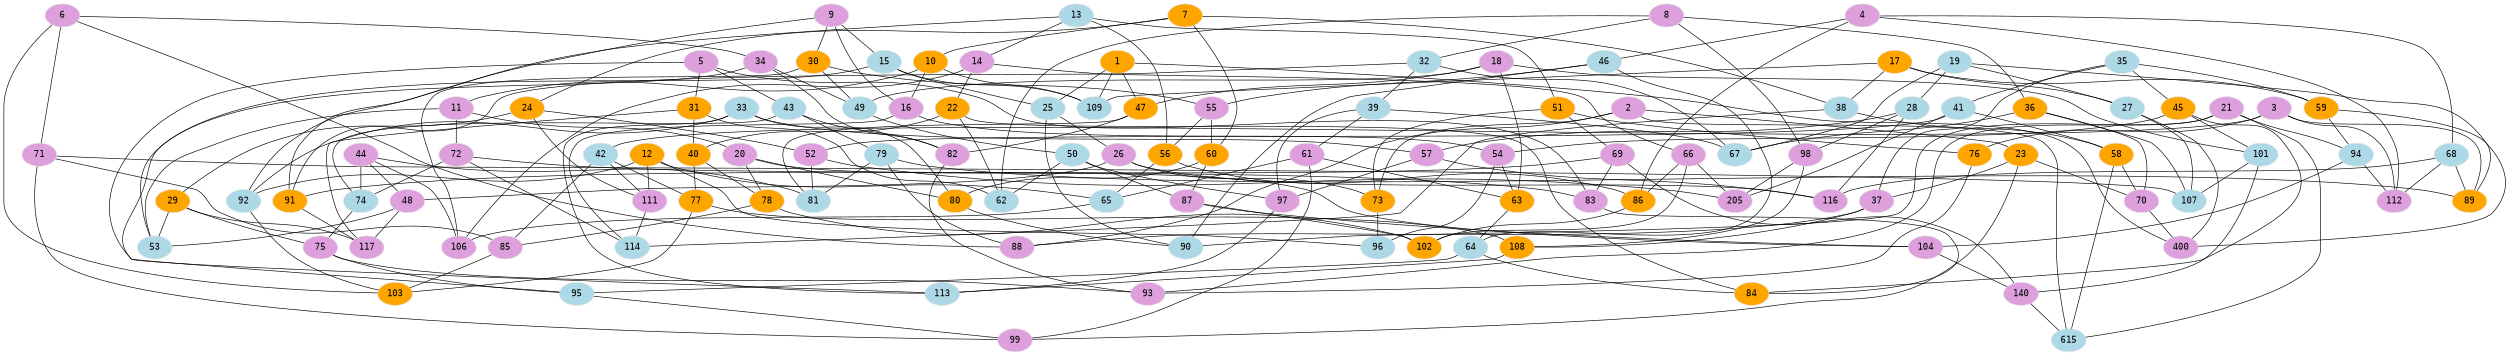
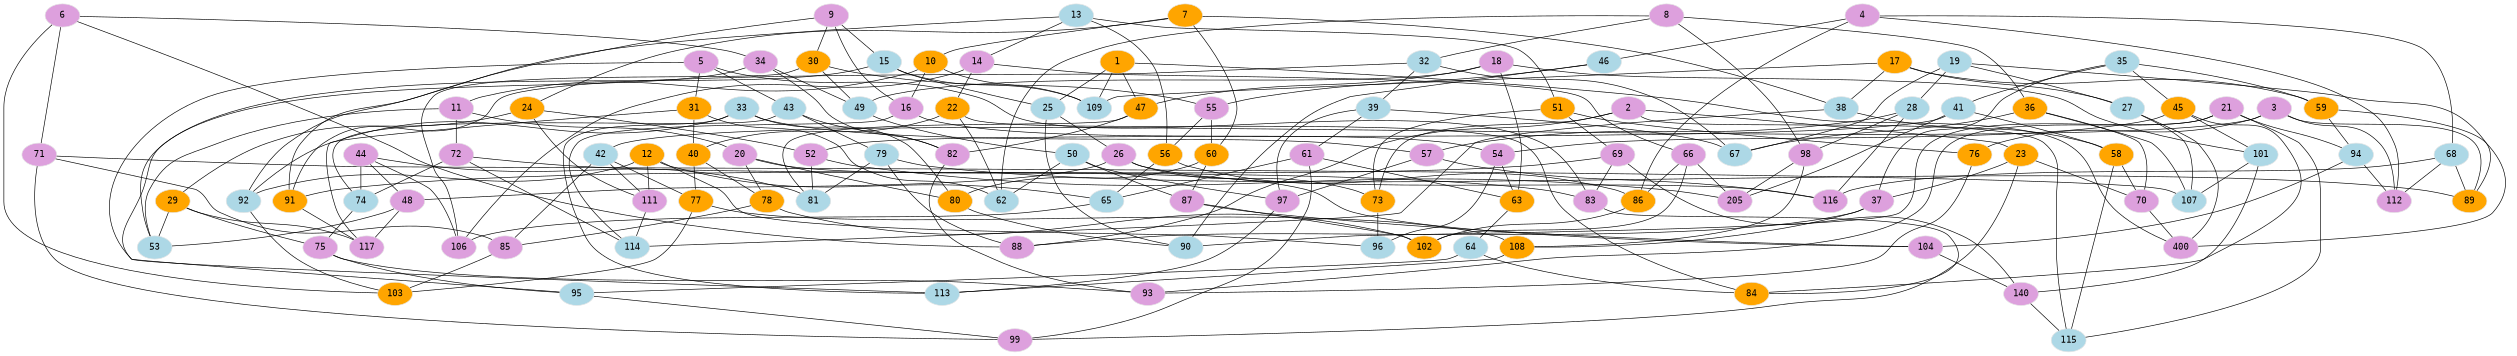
  graph {
    fontname="DejaVu Sans Mono"
    node [color=gray90 fillcolor=plum fontname="DejaVu Sans Mono" style=filled]
    edge [fontname="DejaVu Sans Mono"]
    1 [fillcolor=orange]
    25 [fillcolor=lightblue]
    47 [fillcolor=orange]
    n4 [label=400]
    109 [fillcolor=lightblue]
    90 [fillcolor=lightblue]
    26
    82
    81 [fillcolor=lightblue]
    23 [fillcolor=orange]
    2
    73 [fillcolor=orange]
    88
-   115 [fillcolor=lightblue label=615]
+   115 [fillcolor=lightblue]
    37
    70
    99
    96 [fillcolor=lightblue]
    42 [fillcolor=lightblue]
    3
    76 [fillcolor=orange]
    89 [fillcolor=orange]
    112
    111
    77 [fillcolor=orange]
    85
    93
    4
    46 [fillcolor=lightblue]
    68 [fillcolor=lightblue]
    86 [fillcolor=orange]
    55
    64 [fillcolor=lightblue]
    116
    102 [fillcolor=orange]
    31 [fillcolor=orange]
    5
    43 [fillcolor=lightblue]
    83
    113 [fillcolor=lightblue]
    62 [fillcolor=lightblue]
    40 [fillcolor=orange]
    117
    74 [fillcolor=lightblue]
    79 [fillcolor=lightblue]
    84 [fillcolor=orange]
    6
    34
    71
    103 [fillcolor=orange]
    53 [fillcolor=lightblue]
    49 [fillcolor=lightblue]
    107 [fillcolor=lightblue]
    7 [fillcolor=orange]
    10 [fillcolor=orange]
    24 [fillcolor=orange]
    38 [fillcolor=lightblue]
    60 [fillcolor=orange]
    16
    11
    29 [fillcolor=orange]
    52
    114 [fillcolor=lightblue]
    58 [fillcolor=orange]
    80 [fillcolor=orange]
    87
    32 [fillcolor=lightblue]
    8
    36 [fillcolor=orange]
    98
    91 [fillcolor=orange]
    67 [fillcolor=lightblue]
    39 [fillcolor=lightblue]
    108 [fillcolor=orange]
    n75 [label=205]
    15 [fillcolor=lightblue]
    9
    30 [fillcolor=orange]
    95 [fillcolor=lightblue]
    54
    106
    20
    72
    78 [fillcolor=orange]
    104
    12 [fillcolor=orange]
    65 [fillcolor=lightblue]
    92 [fillcolor=lightblue]
    13 [fillcolor=lightblue]
    14
    51 [fillcolor=orange]
    56 [fillcolor=orange]
    22 [fillcolor=orange]
    66
    69
    63 [fillcolor=orange]
    17 [fillcolor=orange]
    27 [fillcolor=lightblue]
    59 [fillcolor=orange]
    94 [fillcolor=lightblue]
    18
    101 [fillcolor=lightblue]
    50 [fillcolor=lightblue]
    n104 [label=140]
    19 [fillcolor=lightblue]
    28 [fillcolor=lightblue]
    57
    21
    75
    48
    97
    61
    33 [fillcolor=lightblue]
    35 [fillcolor=lightblue]
    41 [fillcolor=lightblue]
    45 [fillcolor=orange]
    44
    1 -- 25
    1 -- 47
    1 -- n4
    1 -- 109
    25 -- 90
    25 -- 26
    47 -- 82
    47 -- 81
    26 -- 73
    26 -- 116
    26 -- 48
    82 -- 93
    23 -- 37
    23 -- 70
    23 -- 99
    2 -- 23
    2 -- 73
    2 -- 88
    2 -- 115
    73 -- 96
    37 -- 88
    37 -- 108
    70 -- n4
    42 -- 111
    42 -- 77
    42 -- 85
    3 -- 42
    3 -- 76
    3 -- 89
    3 -- 112
    76 -- 93
    111 -- 114
    77 -- 103
    77 -- 108
    85 -- 103
    4 -- 112
    4 -- 46
    4 -- 68
    4 -- 86
    46 -- 90
    46 -- 55
-   46 -- 64
    68 -- 89
    68 -- 112
    68 -- 116
    86 -- 102
    55 -- 60
    55 -- 56
    64 -- 84
    64 -- 95
    31 -- 62
    31 -- 40
    31 -- 117
    5 -- 31
    5 -- 43
    5 -- 83
    5 -- 113
    43 -- 82
    43 -- 74
    43 -- 79
    83 -- 84
    40 -- 77
    40 -- 78
    74 -- 75
    79 -- 81
    79 -- 88
    79 -- 89
    6 -- 88
    6 -- 34
    6 -- 71
    6 -- 103
    34 -- 82
    34 -- 53
    34 -- 49
    71 -- 99
    71 -- 85
    71 -- 107
    49 -- 50
    7 -- 10
    7 -- 24
    7 -- 38
    7 -- 60
    10 -- 109
    10 -- 16
    10 -- 11
    24 -- 111
    24 -- 29
    24 -- 52
    38 -- 114
    38 -- 58
    60 -- 80
    60 -- 87
    16 -- 114
    16 -- 54
    11 -- 53
    11 -- 20
    11 -- 72
    29 -- 117
    29 -- 53
    29 -- 75
    52 -- 81
    52 -- n75
    58 -- 115
    58 -- 70
    80 -- 90
    87 -- 102
    87 -- 104
    32 -- 91
    32 -- 67
    32 -- 39
    8 -- 62
    8 -- 32
    8 -- 36
    8 -- 98
    36 -- 70
    36 -- 107
    36 -- 67
    98 -- 108
    98 -- n75
    91 -- 117
    39 -- 67
    39 -- 97
    39 -- 61
    108 -- 113
    15 -- 25
    15 -- 109
    15 -- 95
    9 -- 16
    9 -- 91
    9 -- 15
    9 -- 30
    30 -- 55
    30 -- 49
    30 -- 106
    95 -- 99
    54 -- 96
    54 -- 63
    20 -- 80
    20 -- 78
    20 -- 104
    72 -- 83
    72 -- 74
    72 -- 114
    78 -- 85
    78 -- 102
    104 -- n104
    12 -- 96
    12 -- 111
    12 -- 65
    12 -- 92
    65 -- 106
    92 -- 103
    13 -- 92
    13 -- 14
    13 -- 51
    13 -- 56
    14 -- 106
    14 -- 22
    14 -- 66
    51 -- 73
    51 -- 76
    51 -- 69
    56 -- 86
    56 -- 65
    22 -- 62
    22 -- 40
    22 -- 84
    66 -- 86
    66 -- 102
    66 -- n75
    69 -- 83
    69 -- 91
    69 -- n104
    63 -- 64
    17 -- 109
    17 -- 38
    17 -- 27
    17 -- 59
    27 -- n4
    27 -- 107
    59 -- n4
    59 -- 94
    94 -- 112
    94 -- 104
    18 -- 47
    18 -- 49
    18 -- 63
    18 -- 101
    101 -- 107
    101 -- n104
    50 -- 62
    50 -- 87
    50 -- 97
    n104 -- 115
    19 -- 89
    19 -- 67
    19 -- 27
    19 -- 28
    28 -- 116
    28 -- 98
    28 -- 57
    57 -- 116
    57 -- 97
    21 -- 90
    21 -- 115
    21 -- 93
    21 -- 94
    75 -- 93
    75 -- 95
    48 -- 117
    48 -- 53
    97 -- 113
    61 -- 99
    61 -- 65
    61 -- 63
    33 -- 113
    33 -- 80
    33 -- 92
    33 -- 57
    35 -- 37
    35 -- 59
    35 -- 41
    35 -- 45
    41 -- 52
    41 -- 58
    41 -- n75
    45 -- 84
    45 -- 54
    45 -- 101
    44 -- 81
    44 -- 74
    44 -- 106
    44 -- 48
  }
